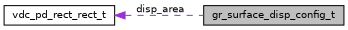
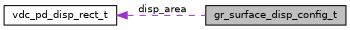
  digraph {
    rankdir=LR
    node [color=black fontname=Helvetica fontsize=10 shape=record style=filled]
    n1 [fillcolor=grey75 fontcolor=black height=0.2 label=gr_surface_disp_config_t width=0.4]
-   n2 [fillcolor=white height=0.2 label=vdc_pd_rect_rect_t width=0.4]
+   n2 [fillcolor=white height=0.2 label=vdc_pd_disp_rect_t width=0.4]
    n2 -> n1 [color=darkorchid3 dir=back fontname=Helvetica fontsize=10 label=" disp_area" labelfontname=Helvetica labelfontsize=10 style=dashed]
  }
